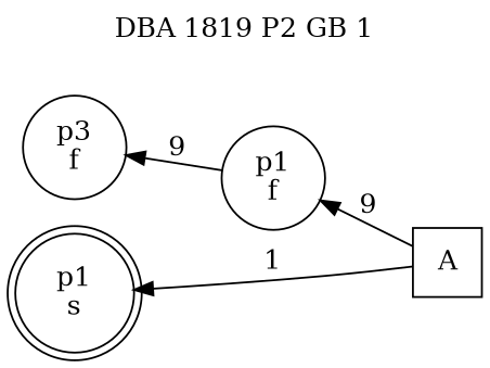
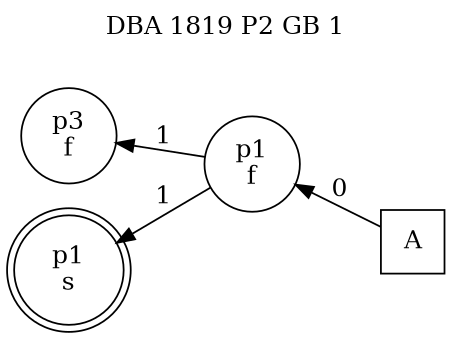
  digraph {
    label=" DBA 1819 P2 GB 1 "
    labelloc=tl
    rankdir=RL
    node [shape=circle]
    n1 [label=A shape=square]
    n2 [label="p1\nf"]
    n3 [label="p3\nf"]
    n4 [label="p1\ns" shape=doublecircle]
-   n1 -> n2 [label=9]
-   n2 -> n3 [label=9]
-   n1 -> n4 [label=1]
+   n1 -> n2 [label=0]
+   n2 -> n3 [label=1]
+   n2 -> n4 [label=1]
  }
